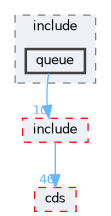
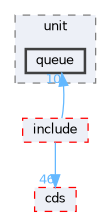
  digraph {
    compound=true
    node [color=red fillcolor="#edf0f7" fontname=Helvetica fontsize=10 shape=box style="filled,dashed"]
    edge [color=steelblue1 fontcolor=steelblue1 fontname=Helvetica fontsize=10 labeldistance=1.5 labelfontname=Helvetica labelfontsize=10]
    n1 [color=grey25 height=0.2 label=queue style="filled,bold" width=0.4]
    n2 [height=0.2 label=include width=0.4]
    n3 [height=0.2 label=cds width=0.4]
    subgraph cluster_1 {
      bgcolor="#edf0f7"
      fontname=Helvetica
      fontsize=10
-     label=include
+     label=unit
      pencolor=grey50
      style="filled,dashed"
      n1
    }
-   n1 -> n2 [headlabel=10]
+   n2 -> n1 [headlabel=10]
    n2 -> n3 [headlabel=46]
  }
